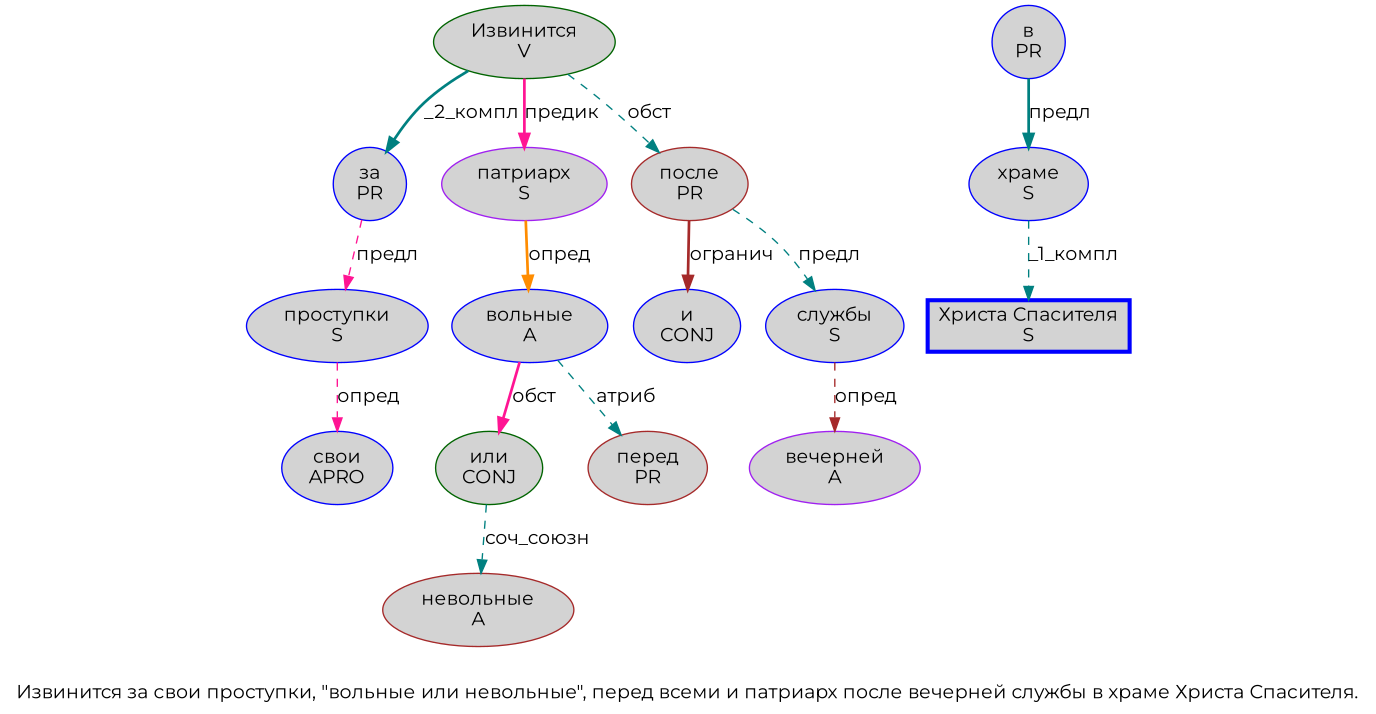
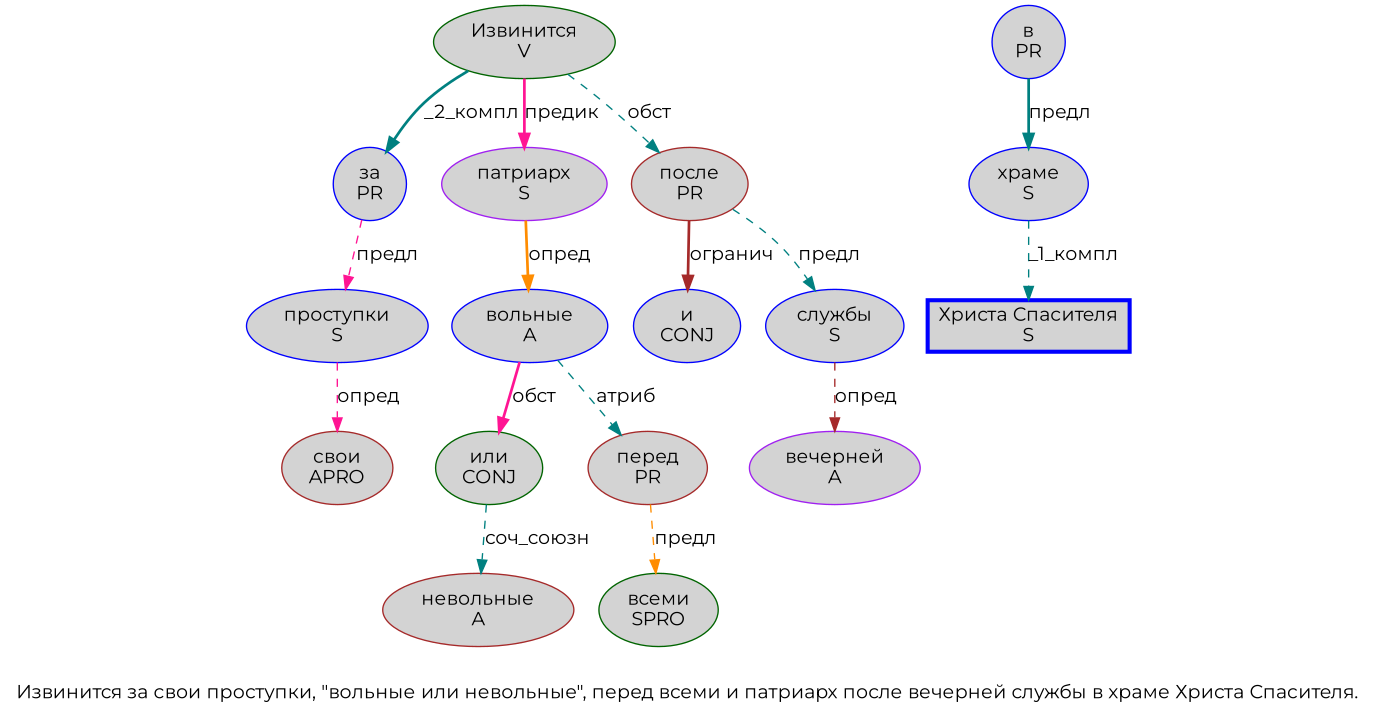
  digraph {
    fontname=Montserrat
    label="Извинится за свои проступки, \"вольные или невольные\", перед всеми и патриарх после вечерней службы в храме Христа Спасителя."
    node [color=blue fillcolor=lightgray fontname=Montserrat penwidth=1 shape=ellipse style=filled]
    edge [color=teal fontname=Montserrat style=dashed]
    n1 [color=darkgreen label="Извинится\nV"]
    n2 [label="за\nPR"]
    n3 [color=purple label="патриарх\nS"]
    n4 [color=brown label="после\nPR"]
    n5 [label="проступки\nS"]
    n6 [label="вольные\nA"]
    n7 [label="и\nCONJ"]
    n8 [label="службы\nS"]
-   n9 [label="свои\nAPRO"]
+   n9 [color=brown label="свои\nAPRO"]
    n10 [color=darkgreen label="или\nCONJ"]
    n11 [color=brown label="перед\nPR"]
    n12 [color=brown label="невольные\nA"]
+   n13 [color=darkgreen label="всеми\nSPRO"]
    n14 [color=purple label="вечерней\nA"]
    n15 [label="в\nPR"]
    n16 [label="храме\nS"]
    n17 [label="Христа Спасителя\nS" penwidth=3 shape=box]
    n1 -> n2 [label="_2_компл" style=bold]
    n1 -> n3 [color=deeppink label="предик" style=bold]
    n1 -> n4 [label="обст"]
    n2 -> n5 [color=deeppink label="предл"]
    n3 -> n6 [color=darkorange label="опред" style=bold]
    n4 -> n7 [color=brown label="огранич" style=bold]
    n4 -> n8 [label="предл"]
    n5 -> n9 [color=deeppink label="опред"]
    n6 -> n10 [color=deeppink label="обст" style=bold]
    n6 -> n11 [label="атриб"]
    n8 -> n14 [color=brown label="опред"]
    n10 -> n12 [label="соч_союзн"]
+   n11 -> n13 [color=darkorange label="предл"]
    n15 -> n16 [label="предл" style=bold]
    n16 -> n17 [label="_1_компл"]
  }
